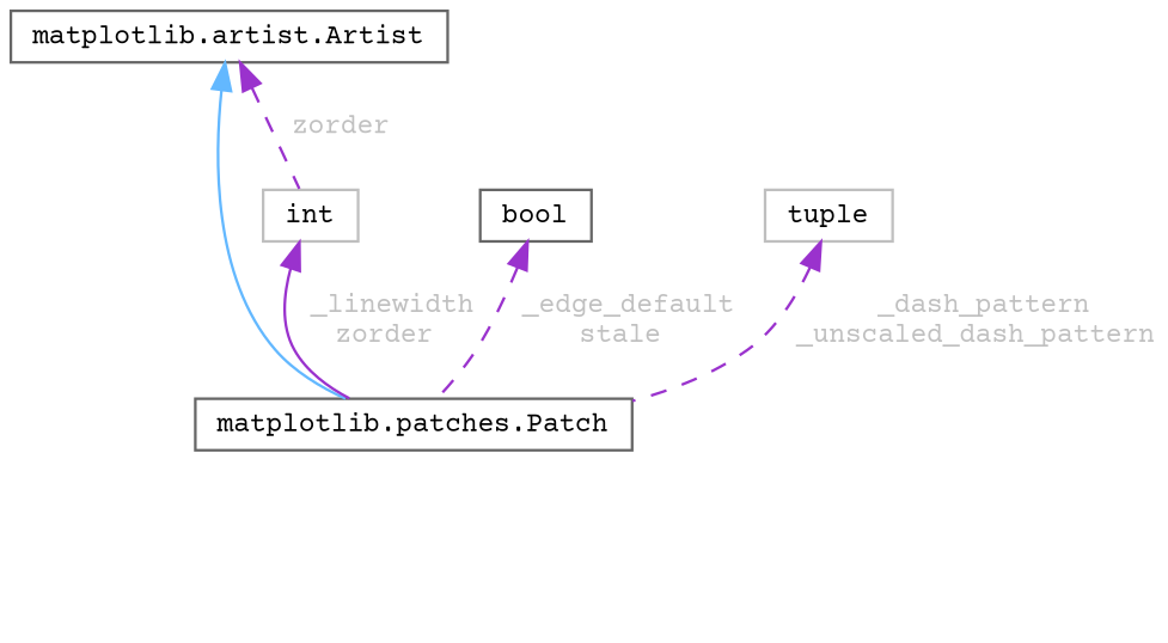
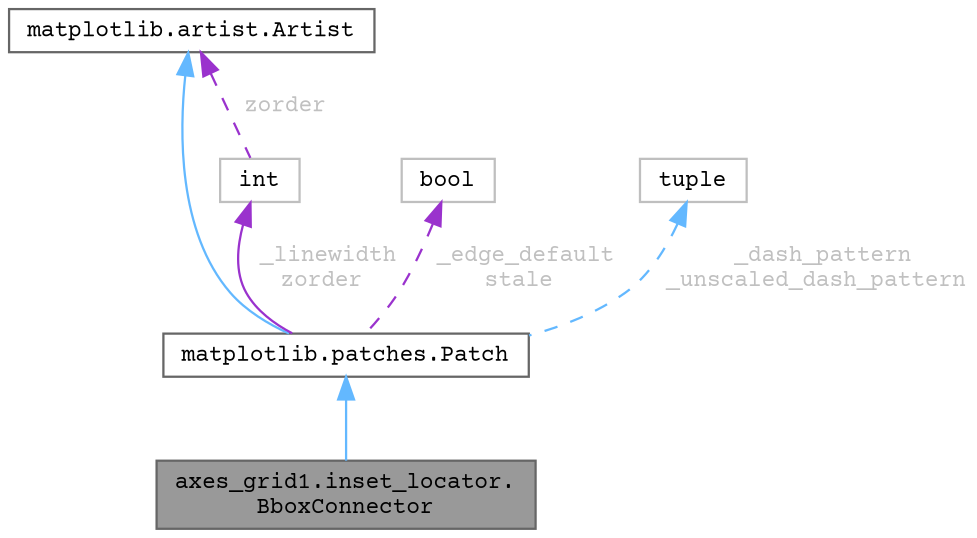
  digraph {
    fontname="Courier Prime"
    node [color=gray40 fillcolor=white fontname="Courier Prime" fontsize=10 shape=box style=filled]
    edge [color=darkorchid3 dir=back fontname="Courier Prime" fontsize=10 labelfontname=Helvetica labelfontsize=10 style=solid fontcolor=grey]
+   n1 [fillcolor=grey60 fontcolor=black height=0.2 label="axes_grid1.inset_locator.\lBboxConnector" width=0.4]
    n2 [height=0.2 label="matplotlib.patches.Patch" width=0.4]
    n3 [height=0.2 label="matplotlib.artist.Artist" width=0.4]
    n4 [color=grey75 height=0.2 label=int width=0.4]
-   n5 [height=0.2 label=bool width=0.4]
+   n5 [color=grey75 height=0.2 label=bool width=0.4]
    n6 [color=grey75 height=0.2 label=tuple width=0.4]
+   n2 -> n1 [color=steelblue1 fontcolor=""]
    n3 -> n2 [color=steelblue1 fontcolor=""]
    n3 -> n4 [label=" zorder" style=dashed]
    n4 -> n2 [label=" _linewidth\nzorder"]
    n5 -> n2 [label=" _edge_default\nstale" style=dashed]
-   n6 -> n2 [label=" _dash_pattern\n_unscaled_dash_pattern" style=dashed]
+   n6 -> n2 [color=steelblue1 label=" _dash_pattern\n_unscaled_dash_pattern" style=dashed]
  }
